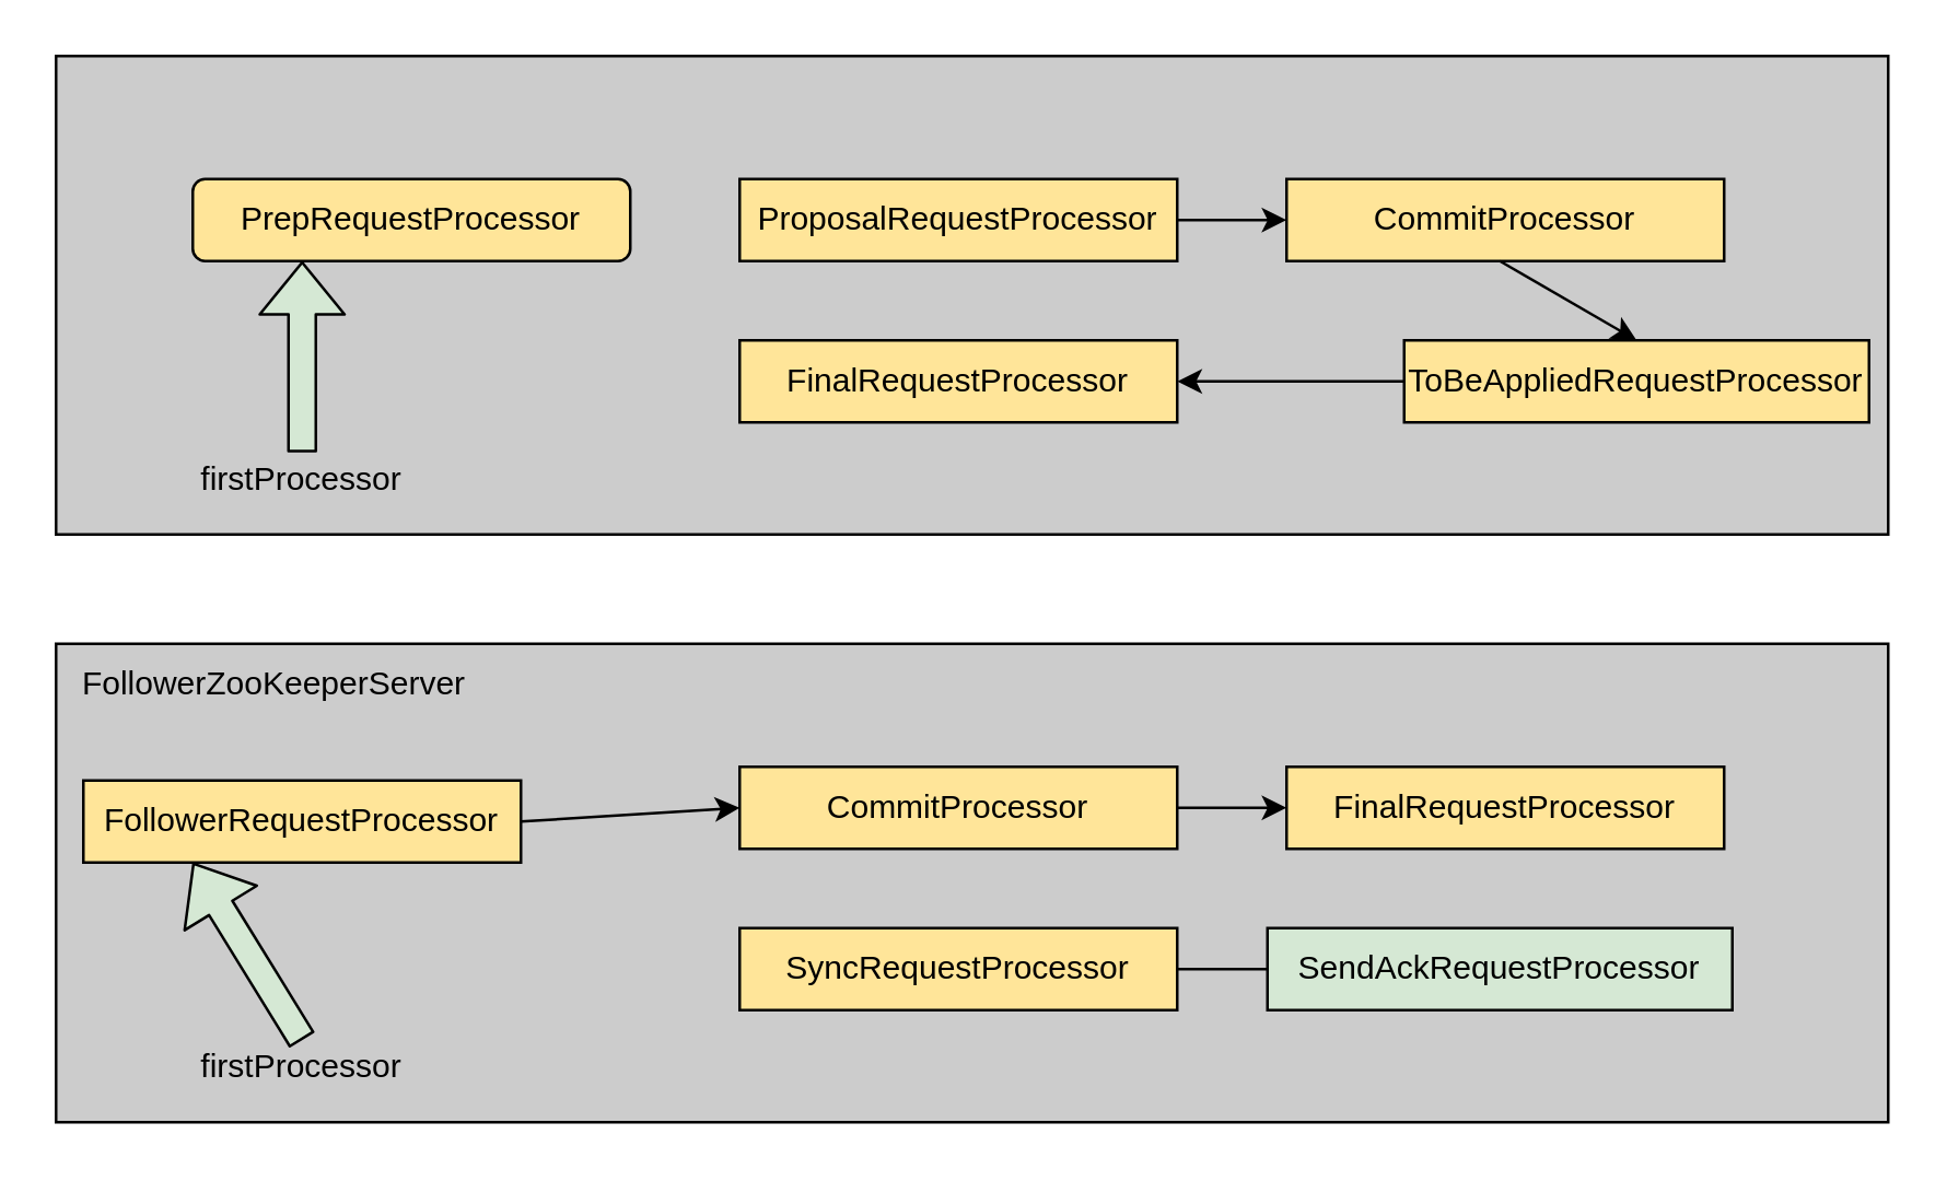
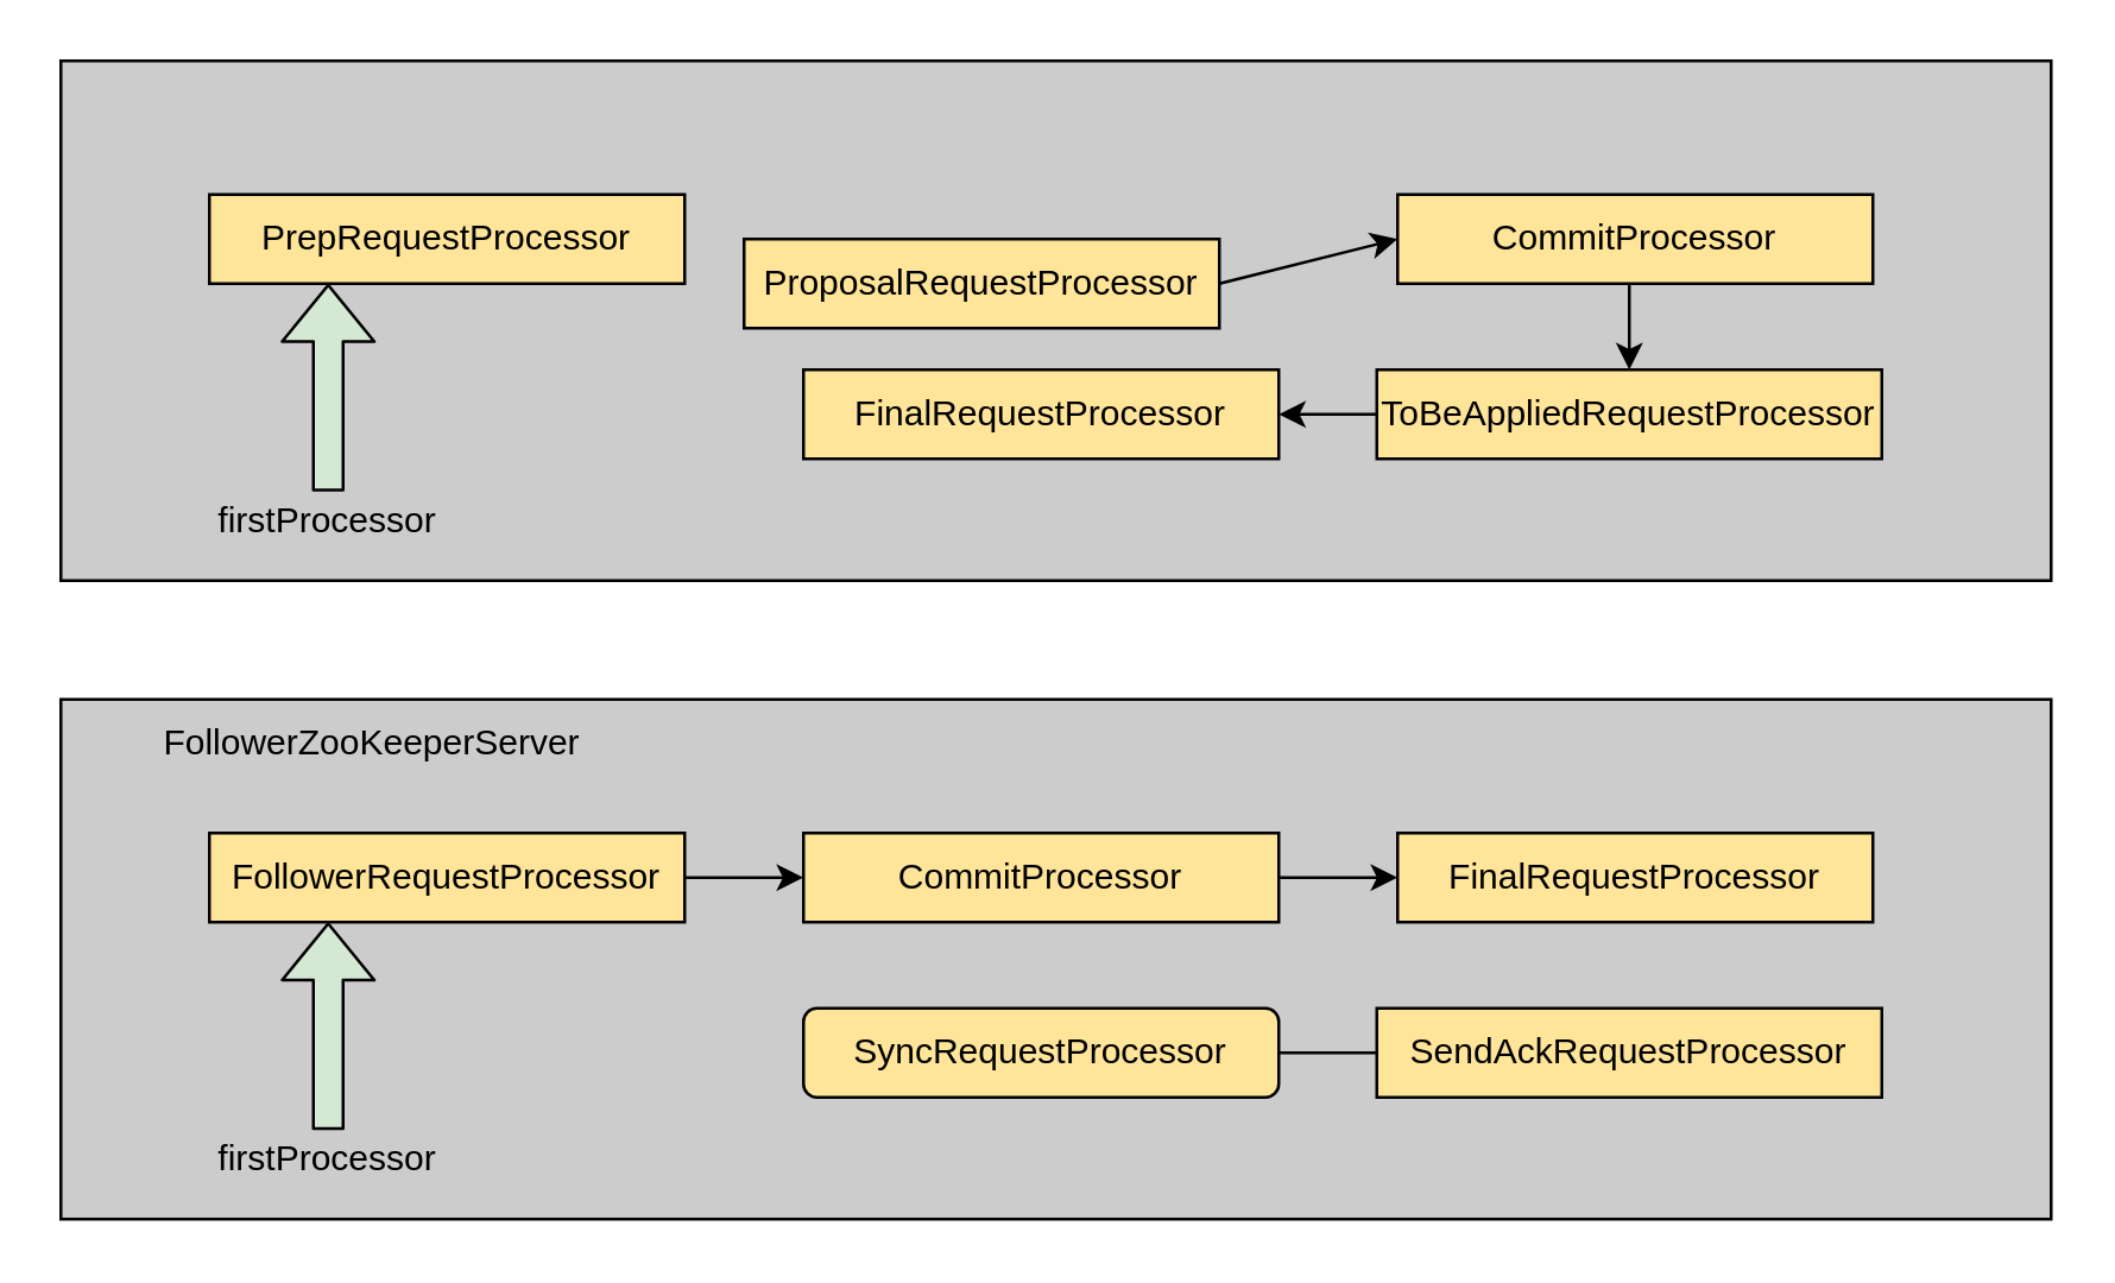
  <mxCell id="0" />
  <mxCell id="1" parent="0" />
  <mxCell id="2" value="" style="rounded=0;whiteSpace=wrap;html=1;fillColor=#CCCCCC;" vertex="1" parent="1"><mxGeometry x="20" y="20" width="670" height="175" as="geometry" /></mxCell>
- <mxCell id="3" value="PrepRequestProcessor" style="whiteSpace=wrap;html=1;fillColor=#FFE599;rounded=1;" vertex="1" parent="1"><mxGeometry x="70" y="65" width="160" height="30" as="geometry" /></mxCell>
- <mxCell id="4" value="ProposalRequestProcessor" style="rounded=0;whiteSpace=wrap;html=1;fillColor=#FFE599;" vertex="1" parent="1"><mxGeometry x="270" y="65" width="160" height="30" as="geometry" /></mxCell>
+ <mxCell id="3" value="PrepRequestProcessor" style="rounded=0;whiteSpace=wrap;html=1;fillColor=#FFE599;" vertex="1" parent="1"><mxGeometry x="70" y="65" width="160" height="30" as="geometry" /></mxCell>
+ <mxCell id="4" value="ProposalRequestProcessor" style="rounded=0;whiteSpace=wrap;html=1;fillColor=#FFE599;" vertex="1" parent="1"><mxGeometry x="250" y="80" width="160" height="30" as="geometry" /></mxCell>
  <mxCell id="5" value="CommitProcessor" style="rounded=0;whiteSpace=wrap;html=1;fillColor=#FFE599;" vertex="1" parent="1"><mxGeometry x="470" y="65" width="160" height="30" as="geometry" /></mxCell>
- <mxCell id="6" value="ToBeAppliedRequestProcessor" style="rounded=0;whiteSpace=wrap;html=1;fillColor=#FFE599;" vertex="1" parent="1"><mxGeometry x="513" y="124" width="170" height="30" as="geometry" /></mxCell>
+ <mxCell id="6" value="ToBeAppliedRequestProcessor" style="rounded=0;whiteSpace=wrap;html=1;fillColor=#FFE599;" vertex="1" parent="1"><mxGeometry x="463" y="124" width="170" height="30" as="geometry" /></mxCell>
  <mxCell id="7" value="FinalRequestProcessor" style="rounded=0;whiteSpace=wrap;html=1;fillColor=#FFE599;" vertex="1" parent="1"><mxGeometry x="270" y="124" width="160" height="30" as="geometry" /></mxCell>
  <mxCell id="8" value="" style="endArrow=classic;html=1;exitX=1;exitY=0.5;exitDx=0;exitDy=0;entryX=0;entryY=0.5;entryDx=0;entryDy=0;" edge="1" parent="1" source="4" target="5"><mxGeometry width="50" height="50" relative="1" as="geometry"><mxPoint x="450" y="35" as="sourcePoint" /><mxPoint x="490" y="35" as="targetPoint" /></mxGeometry></mxCell>
  <mxCell id="9" value="" style="endArrow=classic;html=1;exitX=0.5;exitY=1;exitDx=0;exitDy=0;entryX=0.5;entryY=0;entryDx=0;entryDy=0;" edge="1" parent="1" target="6"><mxGeometry width="50" height="50" relative="1" as="geometry"><mxPoint x="548" y="95" as="sourcePoint" /><mxPoint x="553" y="145" as="targetPoint" /></mxGeometry></mxCell>
  <mxCell id="10" value="" style="endArrow=classic;html=1;exitX=0;exitY=0.5;exitDx=0;exitDy=0;entryX=1;entryY=0.5;entryDx=0;entryDy=0;" edge="1" parent="1" source="6" target="7"><mxGeometry width="50" height="50" relative="1" as="geometry"><mxPoint x="557" y="84" as="sourcePoint" /><mxPoint x="558" y="134" as="targetPoint" /></mxGeometry></mxCell>
  <mxCell id="11" value="" style="shape=flexArrow;endArrow=classic;html=1;entryX=0.25;entryY=1;entryDx=0;entryDy=0;fillColor=#D5E8D4;" edge="1" parent="1" target="3"><mxGeometry width="50" height="50" relative="1" as="geometry"><mxPoint x="110" y="165" as="sourcePoint" /><mxPoint x="150" y="115" as="targetPoint" /></mxGeometry></mxCell>
  <mxCell id="12" value="firstProcessor" style="text;html=1;strokeColor=none;fillColor=none;align=center;verticalAlign=middle;whiteSpace=wrap;rounded=0;" vertex="1" parent="1"><mxGeometry x="90" y="165" width="40" height="20" as="geometry" /></mxCell>
  <mxCell id="13" value="" style="rounded=0;whiteSpace=wrap;html=1;fillColor=#CCCCCC;" vertex="1" parent="1"><mxGeometry x="20" y="235" width="670" height="175" as="geometry" /></mxCell>
- <mxCell id="14" value="FollowerRequestProcessor" style="rounded=0;whiteSpace=wrap;html=1;fillColor=#FFE599;" vertex="1" parent="1"><mxGeometry x="30" y="285" width="160" height="30" as="geometry" /></mxCell>
+ <mxCell id="14" value="FollowerRequestProcessor" style="rounded=0;whiteSpace=wrap;html=1;fillColor=#FFE599;" vertex="1" parent="1"><mxGeometry x="70" y="280" width="160" height="30" as="geometry" /></mxCell>
  <mxCell id="15" value="CommitProcessor" style="rounded=0;whiteSpace=wrap;html=1;fillColor=#FFE599;" vertex="1" parent="1"><mxGeometry x="270" y="280" width="160" height="30" as="geometry" /></mxCell>
  <mxCell id="16" value="&lt;span style=&quot;white-space: normal&quot;&gt;FinalRequestProcessor&lt;/span&gt;" style="rounded=0;whiteSpace=wrap;html=1;fillColor=#FFE599;" vertex="1" parent="1"><mxGeometry x="470" y="280" width="160" height="30" as="geometry" /></mxCell>
- <mxCell id="17" value="SendAckRequestProcessor" style="rounded=0;whiteSpace=wrap;html=1;fillColor=#d5e8d4;" vertex="1" parent="1"><mxGeometry x="463" y="339" width="170" height="30" as="geometry" /></mxCell>
- <mxCell id="18" value="SyncRequestProcessor" style="rounded=0;whiteSpace=wrap;html=1;fillColor=#FFE599;" vertex="1" parent="1"><mxGeometry x="270" y="339" width="160" height="30" as="geometry" /></mxCell>
+ <mxCell id="17" value="SendAckRequestProcessor" style="rounded=0;whiteSpace=wrap;html=1;fillColor=#FFE599;" vertex="1" parent="1"><mxGeometry x="463" y="339" width="170" height="30" as="geometry" /></mxCell>
+ <mxCell id="18" value="SyncRequestProcessor" style="whiteSpace=wrap;html=1;fillColor=#FFE599;rounded=1;" vertex="1" parent="1"><mxGeometry x="270" y="339" width="160" height="30" as="geometry" /></mxCell>
  <mxCell id="19" value="" style="endArrow=classic;html=1;exitX=1;exitY=0.5;exitDx=0;exitDy=0;entryX=0;entryY=0.5;entryDx=0;entryDy=0;" edge="1" parent="1" source="14" target="15"><mxGeometry width="50" height="50" relative="1" as="geometry"><mxPoint x="300" y="270" as="sourcePoint" /><mxPoint x="350" y="220" as="targetPoint" /></mxGeometry></mxCell>
  <mxCell id="20" value="" style="endArrow=classic;html=1;exitX=1;exitY=0.5;exitDx=0;exitDy=0;entryX=0;entryY=0.5;entryDx=0;entryDy=0;" edge="1" parent="1" source="15" target="16"><mxGeometry width="50" height="50" relative="1" as="geometry"><mxPoint x="450" y="250" as="sourcePoint" /><mxPoint x="490" y="250" as="targetPoint" /></mxGeometry></mxCell>
  <mxCell id="21" value="" style="endArrow=none;html=1;exitX=1;exitY=0.5;exitDx=0;exitDy=0;entryX=0;entryY=0.5;entryDx=0;entryDy=0;" edge="1" parent="1" source="18" target="17"><mxGeometry width="50" height="50" relative="1" as="geometry"><mxPoint x="557" y="299" as="sourcePoint" /><mxPoint x="480" y="485" as="targetPoint" /></mxGeometry></mxCell>
- <mxCell id="22" value="FollowerZooKeeperServer" style="text;html=1;strokeColor=none;fillColor=none;align=center;verticalAlign=middle;whiteSpace=wrap;rounded=0;" vertex="1" parent="1"><mxGeometry x="80" y="240" width="40" height="20" as="geometry" /></mxCell>
+ <mxCell id="22" value="FollowerZooKeeperServer" style="text;html=1;strokeColor=none;fillColor=none;align=center;verticalAlign=middle;whiteSpace=wrap;rounded=0;" vertex="1" parent="1"><mxGeometry x="105" y="240" width="40" height="20" as="geometry" /></mxCell>
  <mxCell id="23" value="" style="shape=flexArrow;endArrow=classic;html=1;entryX=0.25;entryY=1;entryDx=0;entryDy=0;fillColor=#D5E8D4;" edge="1" parent="1" target="14"><mxGeometry width="50" height="50" relative="1" as="geometry"><mxPoint x="110" y="380" as="sourcePoint" /><mxPoint x="150" y="330" as="targetPoint" /></mxGeometry></mxCell>
  <mxCell id="24" value="firstProcessor" style="text;html=1;strokeColor=none;fillColor=none;align=center;verticalAlign=middle;whiteSpace=wrap;rounded=0;" vertex="1" parent="1"><mxGeometry x="90" y="380" width="40" height="20" as="geometry" /></mxCell>
